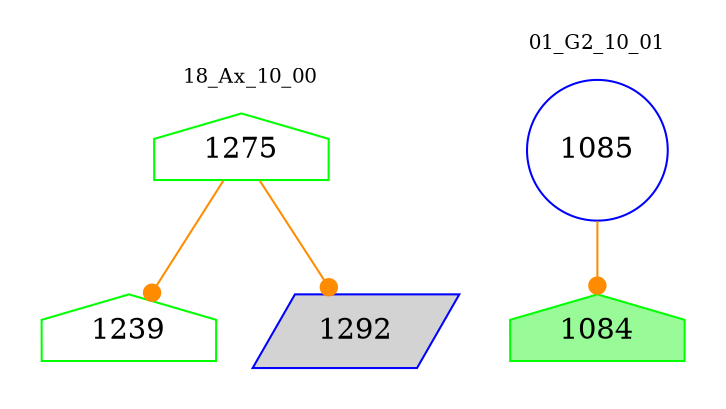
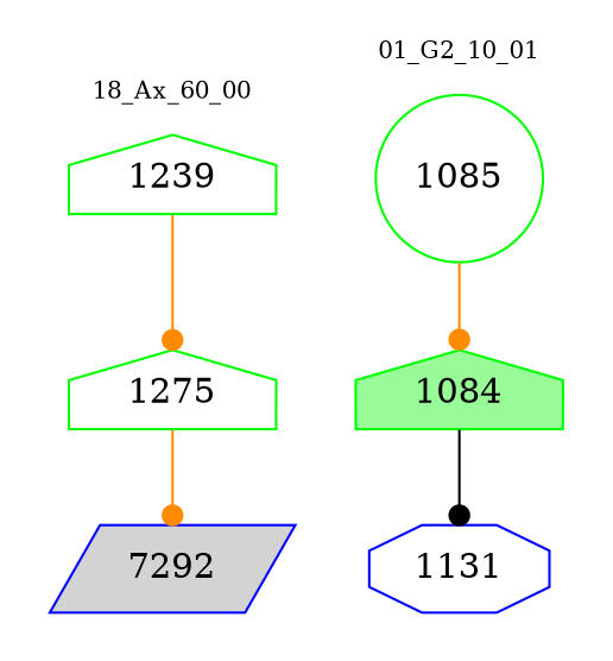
  digraph {
    node [color=green fillcolor=white shape=house style=filled]
    edge [arrowhead=dot color=darkorange]
    n1 [label=1275]
    n2 [label=1239]
-   n3 [color=blue fillcolor=lightgrey label=1292 shape=parallelogram]
+   n3 [color=blue fillcolor=lightgrey label=7292 shape=parallelogram]
    n4 [fillcolor=palegreen label=1084]
-   n6 [color=blue label=1085 shape=circle]
+   n5 [color=blue label=1131 shape=octagon]
+   n6 [label=1085 shape=circle]
    subgraph cluster_1 {
      color=white
      fontsize=10
-     label="18_Ax_10_00"
+     label="18_Ax_60_00"
      n1
      n2
      n3
    }
    subgraph cluster_2 {
      color=white
      fontsize=10
      label="01_G2_10_01"
      n4
+     n5
      n6
    }
-   n1 -> n2
+   n2 -> n1
    n1 -> n3
+   n4 -> n5 [color=black]
    n6 -> n4
  }
